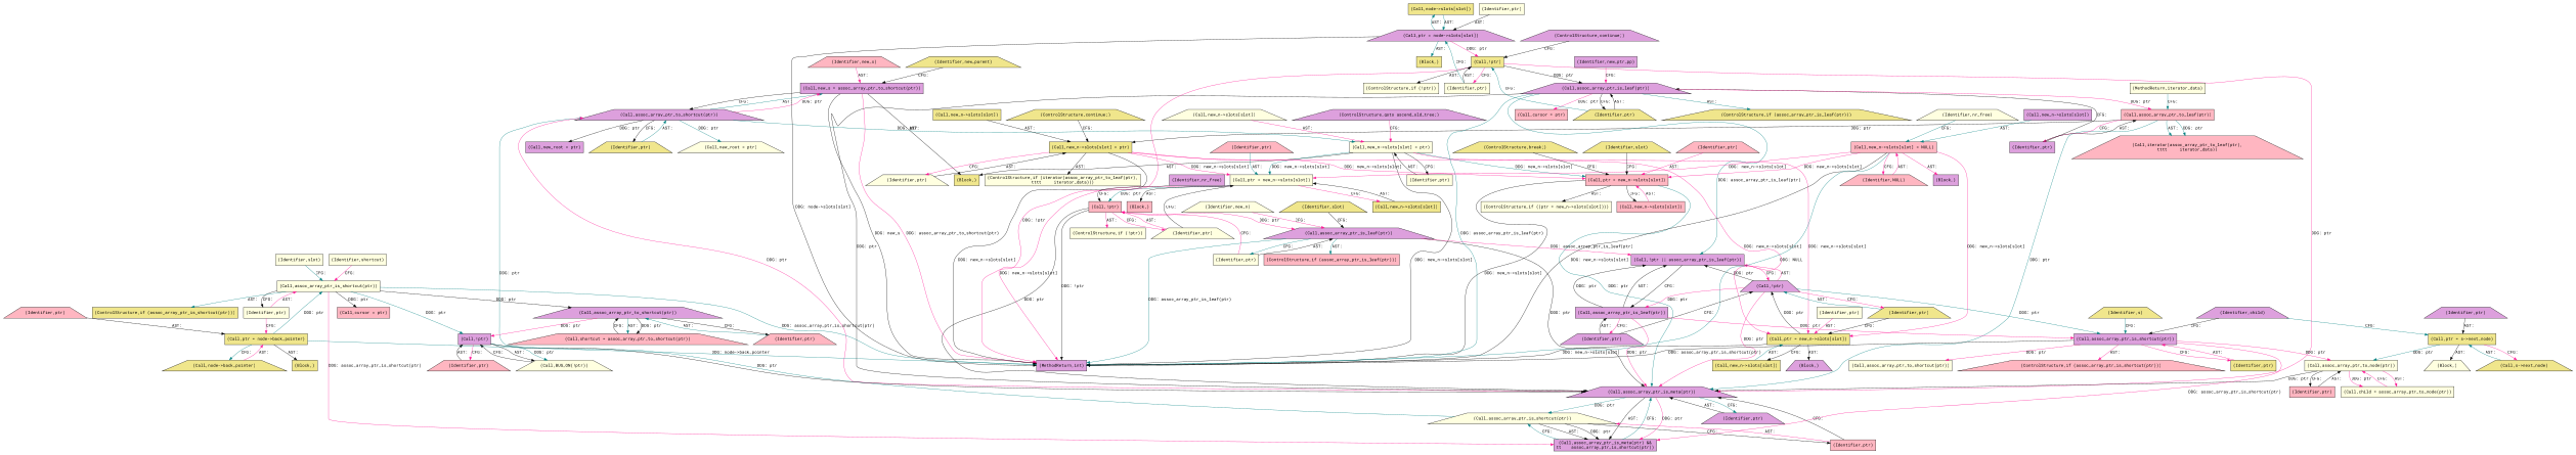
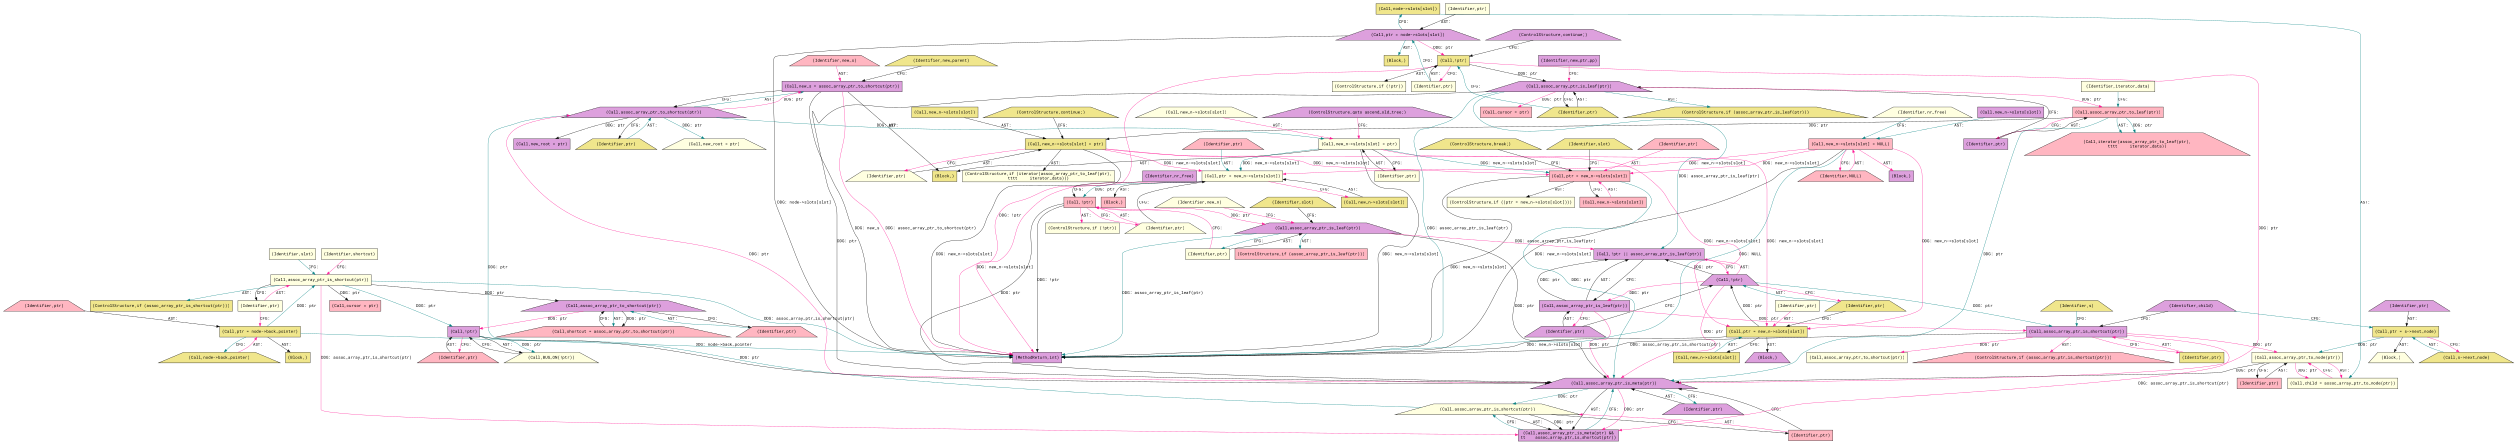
  digraph {
    fontname="Roboto Mono"
    node [fillcolor=lightyellow fontname="Roboto Mono" shape=box style=filled]
    edge [color=black fontname="Roboto Mono"]
    n1 [fillcolor=plum label="(Call,new_s = assoc_array_ptr_to_shortcut(ptr))"]
    n2 [fillcolor=plum label="(Call,assoc_array_ptr_to_shortcut(ptr))" shape=trapezium]
    n3 [fillcolor=plum label="(MethodReturn,int)"]
    n4 [fillcolor=khaki label="(Block,)"]
    n5 [label="(Call,new_n->slots[slot] = ptr)"]
    n6 [label="(Call,new_root = ptr)" shape=trapezium]
    n7 [fillcolor=khaki label="(Identifier,ptr)" shape=trapezium]
    n8 [fillcolor=plum label="(Call,new_root = ptr)"]
    n9 [label="(Call,ptr = new_n->slots[slot])"]
    n10 [fillcolor=khaki label="(Call,ptr = new_n->slots[slot])"]
    n11 [fillcolor=lightpink label="(Call,ptr = new_n->slots[slot])"]
    n12 [label="(Identifier,ptr)"]
    n13 [label="(Call,assoc_array_ptr_is_shortcut(ptr))" shape=trapezium]
    n14 [fillcolor=plum label="(Call,assoc_array_ptr_is_meta(ptr) &&\n\t\t    assoc_array_ptr_is_shortcut(ptr))"]
    n15 [fillcolor=lightpink label="(Identifier,ptr)"]
    n16 [fillcolor=plum label="(Call,assoc_array_ptr_is_meta(ptr))" shape=trapezium]
    n17 [fillcolor=plum label="(Identifier,ptr)" shape=trapezium]
    n18 [fillcolor=plum label="(Call,!ptr)"]
    n19 [label="(Call,BUG_ON(!ptr))" shape=trapezium]
    n20 [fillcolor=lightpink label="(Identifier,ptr)" shape=trapezium]
    n21 [fillcolor=plum label="(Call,assoc_array_ptr_to_shortcut(ptr))" shape=trapezium]
    n22 [fillcolor=lightpink label="(Identifier,ptr)" shape=trapezium]
    n23 [fillcolor=lightpink label="(Call,shortcut = assoc_array_ptr_to_shortcut(ptr))" shape=trapezium]
    n24 [label="(Call,assoc_array_ptr_is_shortcut(ptr))"]
    n25 [label="(Identifier,ptr)"]
    n26 [fillcolor=khaki label="(ControlStructure,if (assoc_array_ptr_is_shortcut(ptr)))"]
    n27 [fillcolor=lightpink label="(Call,cursor = ptr)"]
    n28 [fillcolor=khaki label="(Call,ptr = node->back_pointer)"]
    n29 [fillcolor=khaki label="(Call,node->back_pointer)" shape=trapezium]
    n30 [fillcolor=khaki label="(Block,)"]
    n31 [fillcolor=lightpink label="(Call,!ptr)"]
    n32 [fillcolor=plum label="(Call,assoc_array_ptr_is_leaf(ptr))" shape=trapezium]
    n33 [label="(ControlStructure,if (!ptr))"]
    n34 [label="(Identifier,ptr)" shape=trapezium]
    n35 [fillcolor=plum label="(Call,!ptr || assoc_array_ptr_is_leaf(ptr))"]
    n36 [fillcolor=lightpink label="(ControlStructure,if (assoc_array_ptr_is_leaf(ptr)))"]
    n37 [label="(Identifier,ptr)"]
    n38 [fillcolor=lightpink label="(Block,)"]
    n39 [fillcolor=khaki label="(Call,new_n->slots[slot])"]
    n40 [fillcolor=plum label="(Call,!ptr)" shape=trapezium]
    n41 [fillcolor=plum label="(Block,)" shape=trapezium]
    n42 [fillcolor=khaki label="(Call,new_n->slots[slot])"]
    n43 [fillcolor=lightpink label="(Call,new_n->slots[slot])"]
    n44 [label="(ControlStructure,if ((ptr = new_n->slots[slot])))"]
    n45 [fillcolor=khaki label="(Call,new_n->slots[slot] = ptr)"]
    n46 [label="(ControlStructure,if (iterator(assoc_array_ptr_to_leaf(ptr),\n\t\t\t\t     iterator_data)))"]
    n47 [label="(Identifier,ptr)" shape=trapezium]
    n48 [fillcolor=lightpink label="(Call,assoc_array_ptr_to_leaf(ptr))"]
    n49 [fillcolor=plum label="(Identifier,ptr)"]
    n50 [fillcolor=lightpink label="(Call,iterator(assoc_array_ptr_to_leaf(ptr),\n\t\t\t\t     iterator_data))" shape=trapezium]
    n51 [fillcolor=plum label="(Call,assoc_array_ptr_is_leaf(ptr))" shape=trapezium]
    n52 [fillcolor=khaki label="(Identifier,ptr)" shape=trapezium]
    n53 [fillcolor=khaki label="(ControlStructure,if (assoc_array_ptr_is_leaf(ptr)))" shape=trapezium]
    n54 [fillcolor=lightpink label="(Call,cursor = ptr)"]
    n55 [fillcolor=plum label="(Call,assoc_array_ptr_is_leaf(ptr))"]
    n56 [fillcolor=khaki label="(Call,!ptr)"]
    n57 [label="(ControlStructure,if (!ptr))"]
    n58 [label="(Identifier,ptr)"]
    n59 [fillcolor=plum label="(Call,ptr = node->slots[slot])" shape=trapezium]
    n60 [fillcolor=khaki label="(Call,node->slots[slot])"]
    n61 [fillcolor=khaki label="(Block,)"]
    n62 [fillcolor=lightpink label="(Call,new_n->slots[slot] = NULL)"]
    n63 [fillcolor=plum label="(Block,)"]
    n64 [fillcolor=lightpink label="(Identifier,NULL)" shape=trapezium]
    n65 [label="(Call,assoc_array_ptr_to_node(ptr))"]
    n66 [fillcolor=lightpink label="(Identifier,ptr)"]
    n67 [label="(Call,child = assoc_array_ptr_to_node(ptr))"]
    n68 [fillcolor=khaki label="(Call,ptr = s->next_node)"]
    n69 [fillcolor=khaki label="(Call,s->next_node)" shape=trapezium]
    n70 [label="(Block,)" shape=trapezium]
    n71 [fillcolor=plum label="(Call,assoc_array_ptr_is_shortcut(ptr))"]
    n72 [fillcolor=lightpink label="(ControlStructure,if (assoc_array_ptr_is_shortcut(ptr)))" shape=trapezium]
    n73 [fillcolor=khaki label="(Identifier,ptr)"]
    n74 [label="(Call,assoc_array_ptr_to_shortcut(ptr))"]
    n75 [fillcolor=plum label="(Identifier,ptr)" shape=trapezium]
    n76 [fillcolor=khaki label="(Identifier,ptr)" shape=trapezium]
    n77 [fillcolor=plum label="(Identifier,child)" shape=trapezium]
    n78 [fillcolor=khaki label="(ControlStructure,continue;)" shape=trapezium]
    n79 [fillcolor=plum label="(ControlStructure,goto ascend_old_tree;)" shape=trapezium]
    n80 [fillcolor=khaki label="(Identifier,new_parent)" shape=trapezium]
    n81 [fillcolor=lightpink label="(Identifier,ptr)" shape=trapezium]
    n82 [fillcolor=plum label="(Call,new_n->slots[slot])"]
    n83 [fillcolor=khaki label="(Identifier,s)" shape=trapezium]
    n84 [fillcolor=plum label="(Identifier,nr_free)"]
    n85 [label="(Identifier,shortcut)"]
    n86 [fillcolor=plum label="(Identifier,ptr)" shape=trapezium]
    n87 [fillcolor=plum label="(Identifier,new_ptr_pp)"]
    n88 [label="(Identifier,slot)"]
    n89 [label="(Identifier,ptr)"]
    n90 [label="(Identifier,new_n)" shape=trapezium]
    n91 [label="(Identifier,ptr)"]
    n92 [fillcolor=plum label="(ControlStructure,continue;)" shape=trapezium]
-   n93 [label="(MethodReturn,iterator_data)"]
+   n93 [label="(Identifier,iterator_data)"]
    n94 [fillcolor=lightpink label="(Identifier,new_s)" shape=trapezium]
    n95 [fillcolor=khaki label="(ControlStructure,break;)" shape=trapezium]
    n96 [fillcolor=lightpink label="(Identifier,ptr)" shape=trapezium]
    n97 [fillcolor=khaki label="(Identifier,slot)" shape=trapezium]
    n98 [fillcolor=khaki label="(Identifier,slot)" shape=trapezium]
    n99 [fillcolor=lightpink label="(Identifier,ptr)" shape=trapezium]
    n100 [label="(Call,new_n->slots[slot])" shape=trapezium]
    n101 [label="(Identifier,nr_free)" shape=trapezium]
    n102 [fillcolor=khaki label="(Call,new_n->slots[slot])"]
    n1 -> n2 [label="CFG: "]
    n1 -> n3 [label="DDG: new_s"]
    n1 -> n3 [color=deeppink label="DDG: assoc_array_ptr_to_shortcut(ptr)"]
    n1 -> n4 [label="AST: "]
    n2 -> n1 [color=teal label="AST: "]
    n2 -> n1 [color=deeppink label="DDG: ptr"]
    n2 -> n5 [color=teal label="DDG: ptr"]
    n2 -> n6 [color=teal label="DDG: ptr"]
    n2 -> n7 [label="CFG: "]
    n2 -> n8 [label="DDG: ptr"]
    n5 -> n3 [label="DDG: new_n->slots[slot]"]
    n5 -> n4 [label="AST: "]
    n5 -> n9 [color=teal label="DDG: new_n->slots[slot]"]
    n5 -> n10 [color=deeppink label="DDG: new_n->slots[slot]"]
    n5 -> n11 [color=teal label="DDG: new_n->slots[slot]"]
    n5 -> n12 [label="CFG: "]
    n7 -> n2 [color=teal label="AST: "]
    n9 -> n3 [color=deeppink label="DDG: new_n->slots[slot]"]
    n9 -> n31 [color=teal label="DDG: ptr"]
    n9 -> n38 [label="AST: "]
    n9 -> n39 [color=deeppink label="CFG: "]
    n10 -> n3 [label="DDG: new_n->slots[slot]"]
    n10 -> n40 [label="DDG: ptr"]
    n10 -> n41 [label="AST: "]
    n10 -> n42 [label="CFG: "]
    n11 -> n3 [label="DDG: new_n->slots[slot]"]
    n11 -> n16 [color=teal label="DDG: ptr"]
    n11 -> n43 [label="CFG: "]
    n11 -> n44 [label="AST: "]
    n12 -> n5 [label="AST: "]
    n13 -> n2 [color=teal label="DDG: ptr"]
    n13 -> n14 [label="AST: "]
    n13 -> n14 [label="DDG: ptr"]
    n13 -> n15 [label="CFG: "]
    n14 -> n13 [color=teal label="CFG: "]
    n14 -> n16 [color=teal label="CFG: "]
    n15 -> n13 [color=deeppink label="AST: "]
    n15 -> n16 [label="CFG: "]
    n16 -> n2 [color=deeppink label="DDG: ptr"]
    n16 -> n13 [color=teal label="DDG: ptr"]
    n16 -> n14 [label="AST: "]
    n16 -> n14 [color=deeppink label="DDG: ptr"]
    n16 -> n17 [color=teal label="CFG: "]
    n17 -> n16 [label="AST: "]
    n18 -> n16 [label="DDG: ptr"]
    n18 -> n19 [label="AST: "]
    n18 -> n19 [color=teal label="DDG: ptr"]
    n18 -> n20 [color=deeppink label="CFG: "]
    n19 -> n18 [label="CFG: "]
    n20 -> n18 [label="AST: "]
    n21 -> n18 [color=deeppink label="DDG: ptr"]
    n21 -> n22 [label="CFG: "]
    n21 -> n23 [color=teal label="AST: "]
    n21 -> n23 [label="DDG: ptr"]
    n22 -> n21 [color=teal label="AST: "]
    n23 -> n21 [label="CFG: "]
    n24 -> n3 [color=teal label="DDG: assoc_array_ptr_is_shortcut(ptr)"]
    n24 -> n14 [color=deeppink label="DDG: assoc_array_ptr_is_shortcut(ptr)"]
    n24 -> n18 [color=teal label="DDG: ptr"]
    n24 -> n21 [label="DDG: ptr"]
    n24 -> n25 [label="CFG: "]
    n24 -> n26 [color=teal label="AST: "]
    n24 -> n27 [label="DDG: ptr"]
    n25 -> n24 [color=deeppink label="AST: "]
    n25 -> n28 [color=deeppink label="CFG: "]
    n28 -> n3 [color=teal label="DDG: node->back_pointer"]
    n28 -> n24 [color=teal label="DDG: ptr"]
    n28 -> n29 [color=teal label="CFG: "]
    n28 -> n30 [label="AST: "]
    n29 -> n28 [color=deeppink label="AST: "]
    n31 -> n3 [label="DDG: !ptr"]
    n31 -> n16 [label="DDG: ptr"]
    n31 -> n32 [color=deeppink label="DDG: ptr"]
    n31 -> n33 [color=deeppink label="AST: "]
    n31 -> n34 [color=deeppink label="CFG: "]
    n32 -> n3 [color=teal label="DDG: assoc_array_ptr_is_leaf(ptr)"]
    n32 -> n16 [label="DDG: ptr"]
    n32 -> n35 [color=deeppink label="DDG: assoc_array_ptr_is_leaf(ptr)"]
    n32 -> n36 [color=teal label="AST: "]
    n32 -> n37 [color=teal label="CFG: "]
    n34 -> n9 [label="CFG: "]
    n34 -> n31 [color=deeppink label="AST: "]
    n35 -> n40 [color=deeppink label="CFG: "]
    n35 -> n55 [label="CFG: "]
    n37 -> n31 [color=deeppink label="CFG: "]
    n37 -> n32 [label="AST: "]
    n39 -> n9 [label="AST: "]
    n40 -> n16 [color=deeppink label="DDG: ptr"]
    n40 -> n35 [color=deeppink label="AST: "]
    n40 -> n35 [label="DDG: ptr"]
    n40 -> n55 [color=deeppink label="DDG: ptr"]
    n40 -> n71 [color=teal label="DDG: ptr"]
    n40 -> n76 [color=deeppink label="CFG: "]
    n42 -> n10 [color=teal label="AST: "]
    n43 -> n11 [color=deeppink label="AST: "]
    n45 -> n3 [label="DDG: new_n->slots[slot]"]
    n45 -> n9 [color=deeppink label="DDG: new_n->slots[slot]"]
    n45 -> n10 [color=deeppink label="DDG: new_n->slots[slot]"]
    n45 -> n11 [color=deeppink label="DDG: new_n->slots[slot]"]
    n45 -> n46 [label="AST: "]
    n45 -> n47 [color=deeppink label="CFG: "]
    n47 -> n45 [label="AST: "]
    n48 -> n16 [color=teal label="DDG: ptr"]
    n48 -> n45 [label="DDG: ptr"]
    n48 -> n49 [color=deeppink label="CFG: "]
    n48 -> n50 [color=teal label="AST: "]
    n48 -> n50 [color=teal label="DDG: ptr"]
    n49 -> n48 [label="AST: "]
    n49 -> n51 [label="CFG: "]
    n51 -> n3 [color=teal label="DDG: assoc_array_ptr_is_leaf(ptr)"]
    n51 -> n16 [label="DDG: ptr"]
    n51 -> n35 [color=teal label="DDG: assoc_array_ptr_is_leaf(ptr)"]
    n51 -> n48 [color=deeppink label="DDG: ptr"]
    n51 -> n52 [label="CFG: "]
    n51 -> n53 [color=teal label="AST: "]
    n51 -> n54 [color=deeppink label="DDG: ptr"]
    n52 -> n51 [label="AST: "]
    n52 -> n56 [color=teal label="CFG: "]
    n55 -> n16 [color=deeppink label="DDG: ptr"]
    n55 -> n35 [label="AST: "]
    n55 -> n35 [label="DDG: ptr"]
    n55 -> n71 [color=deeppink label="DDG: ptr"]
    n55 -> n75 [color=deeppink label="CFG: "]
    n56 -> n3 [color=deeppink label="DDG: !ptr"]
    n56 -> n16 [color=deeppink label="DDG: ptr"]
    n56 -> n51 [label="DDG: ptr"]
    n56 -> n57 [label="AST: "]
    n56 -> n58 [color=deeppink label="CFG: "]
    n58 -> n56 [label="AST: "]
    n58 -> n59 [color=teal label="CFG: "]
    n59 -> n3 [label="DDG: node->slots[slot]"]
    n59 -> n56 [color=deeppink label="DDG: ptr"]
-   n59 -> n60 [color=teal label="AST: "]
+   n59 -> n60 [color=teal label="CFG: "]
    n59 -> n61 [color=teal label="AST: "]
-   n60 -> n59 [color=teal label="AST: "]
+   n60 -> n67 [color=teal label="AST: "]
    n62 -> n3 [label="DDG: new_n->slots[slot]"]
    n62 -> n3 [color=teal label="DDG: NULL"]
    n62 -> n9 [color=deeppink label="DDG: new_n->slots[slot]"]
    n62 -> n10 [color=deeppink label="DDG: new_n->slots[slot]"]
    n62 -> n11 [color=deeppink label="DDG: new_n->slots[slot]"]
    n62 -> n63 [color=deeppink label="AST: "]
    n62 -> n64 [color=deeppink label="CFG: "]
    n64 -> n62 [color=deeppink label="AST: "]
    n65 -> n16 [label="DDG: ptr"]
    n65 -> n66 [label="CFG: "]
    n65 -> n67 [color=deeppink label="AST: "]
    n65 -> n67 [color=deeppink label="DDG: ptr"]
    n66 -> n65 [label="AST: "]
    n67 -> n65 [color=deeppink label="CFG: "]
    n68 -> n65 [color=teal label="DDG: ptr"]
    n68 -> n69 [color=deeppink label="CFG: "]
    n68 -> n70 [label="AST: "]
    n69 -> n68 [color=teal label="AST: "]
    n71 -> n3 [label="DDG: assoc_array_ptr_is_shortcut(ptr)"]
    n71 -> n14 [color=deeppink label="DDG: assoc_array_ptr_is_shortcut(ptr)"]
    n71 -> n65 [color=deeppink label="DDG: ptr"]
    n71 -> n72 [color=deeppink label="AST: "]
    n71 -> n73 [color=deeppink label="CFG: "]
    n71 -> n74 [color=deeppink label="DDG: ptr"]
    n73 -> n71 [color=deeppink label="AST: "]
    n75 -> n40 [label="CFG: "]
    n75 -> n55 [label="AST: "]
    n76 -> n10 [label="CFG: "]
    n76 -> n40 [color=teal label="AST: "]
    n77 -> n68 [color=teal label="CFG: "]
    n77 -> n71 [label="CFG: "]
    n78 -> n45 [label="CFG: "]
    n79 -> n5 [color=deeppink label="CFG: "]
    n80 -> n1 [label="CFG: "]
    n81 -> n28 [label="AST: "]
    n82 -> n62 [color=teal label="AST: "]
    n83 -> n71 [color=teal label="CFG: "]
    n84 -> n31 [label="CFG: "]
    n85 -> n24 [color=deeppink label="CFG: "]
    n86 -> n68 [label="AST: "]
    n87 -> n51 [color=deeppink label="CFG: "]
    n88 -> n24 [color=teal label="CFG: "]
    n89 -> n59 [label="AST: "]
    n90 -> n32 [color=deeppink label="CFG: "]
    n91 -> n10 [color=deeppink label="AST: "]
    n92 -> n56 [label="CFG: "]
    n93 -> n48 [color=teal label="CFG: "]
    n94 -> n1 [color=deeppink label="AST: "]
    n95 -> n11 [label="CFG: "]
    n96 -> n9 [color=teal label="AST: "]
    n97 -> n32 [label="CFG: "]
    n98 -> n11 [label="CFG: "]
    n99 -> n11 [color=deeppink label="AST: "]
    n100 -> n5 [color=deeppink label="AST: "]
    n101 -> n62 [color=teal label="CFG: "]
    n102 -> n45 [label="AST: "]
  }
